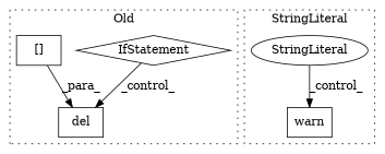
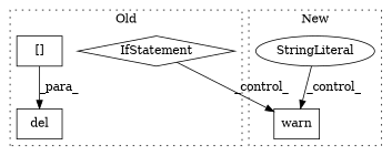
  digraph {
    node [a=32 shape=box]
    n1 [l="4,1" label=del s="5017,5041"]
    n2 [a=25 l="4,2" label=IfStatement s="4947,4971" shape=diamond]
    n3 [a=2 l="8,1" label="[]" s="5021,5040"]
    n4 [l="5,1" label=warn s="5261,5343"]
    n5 [a=45 l=45 label=StringLiteral s=5266 shape=ellipse]
    subgraph cluster_1 {
      label=Old
      style=dotted
      n1
      n2
      n3
    }
    subgraph cluster_2 {
-     label=StringLiteral
+     label=New
      style=dotted
      n4
      n5
    }
-   n2 -> n1 [label=_control_]
+   n2 -> n4 [label=_control_]
    n3 -> n1 [label=_para_]
    n5 -> n4 [label=_control_]
  }
